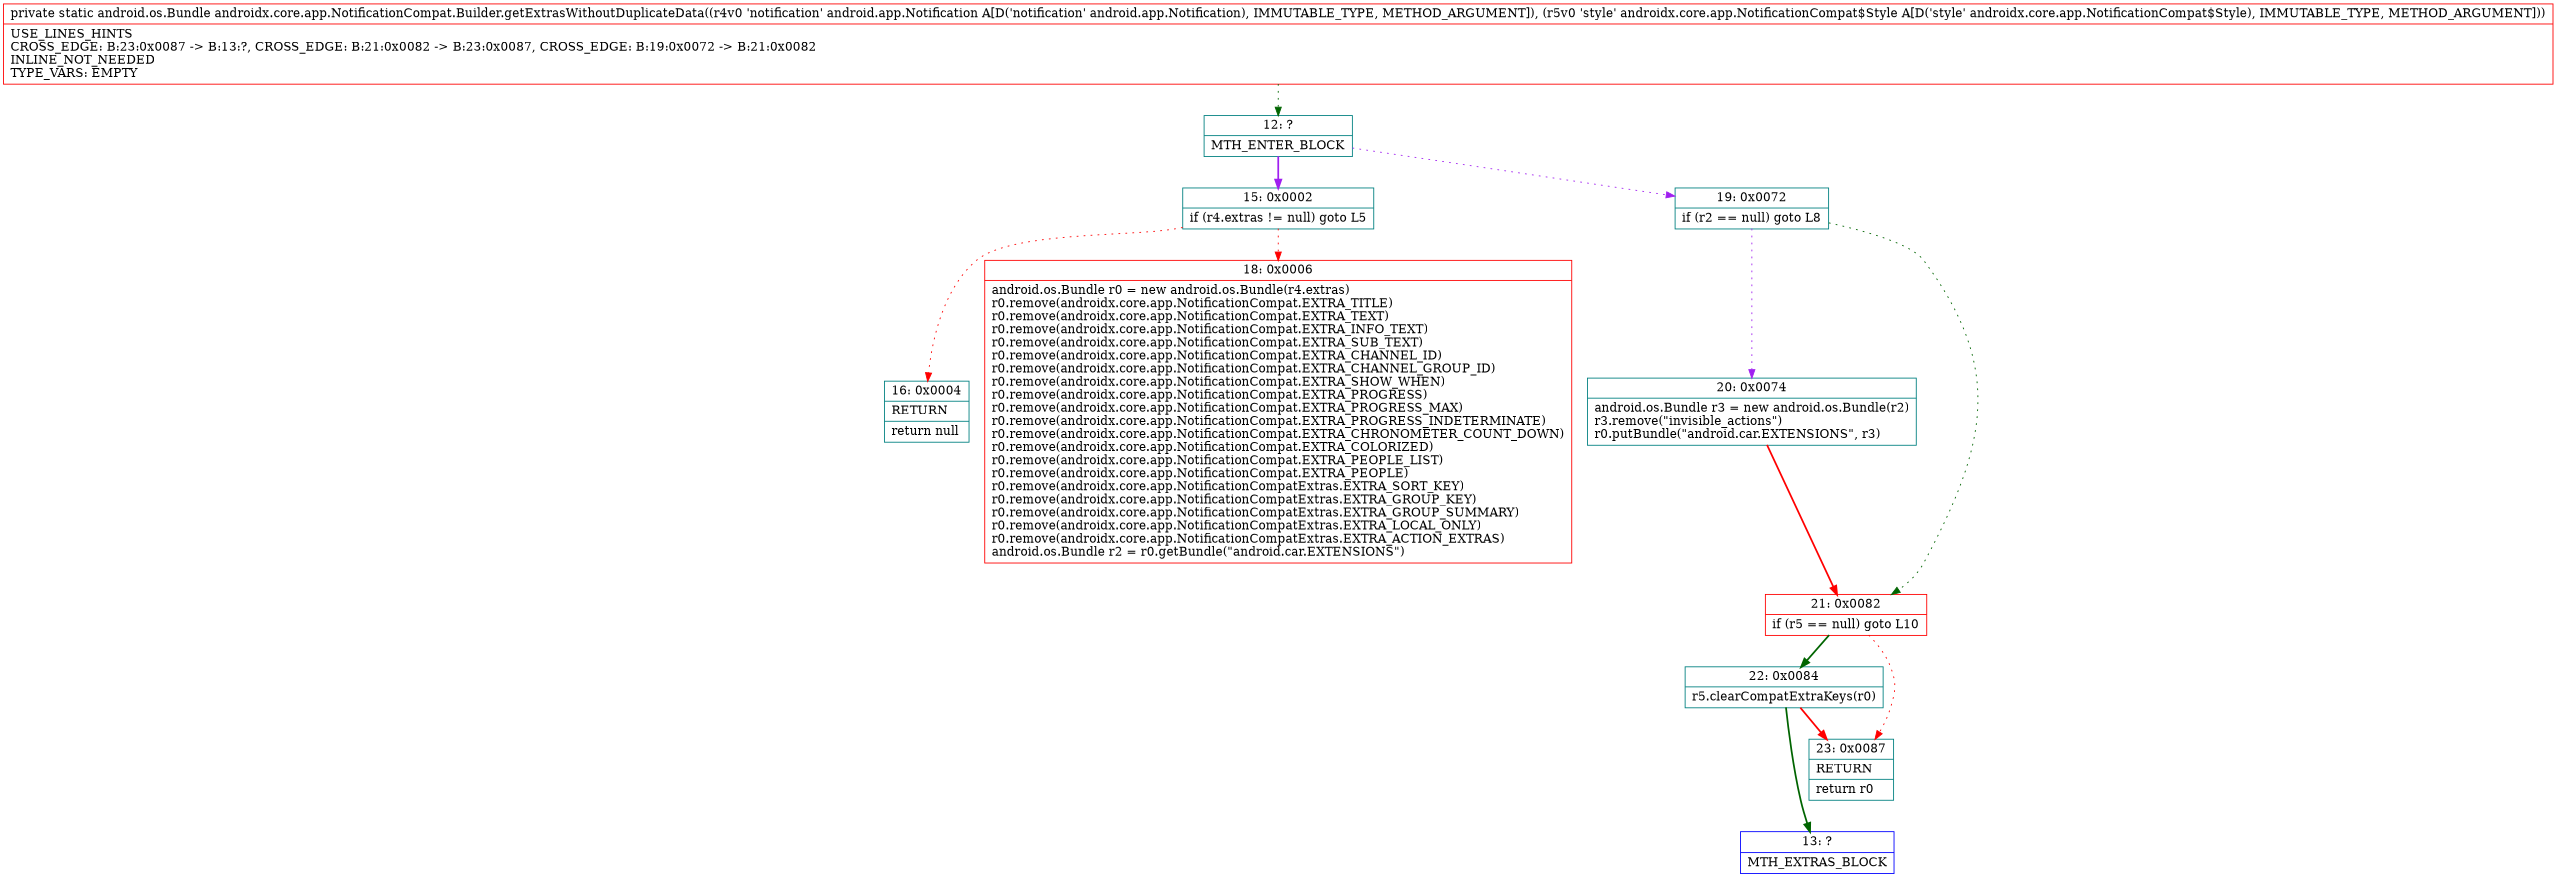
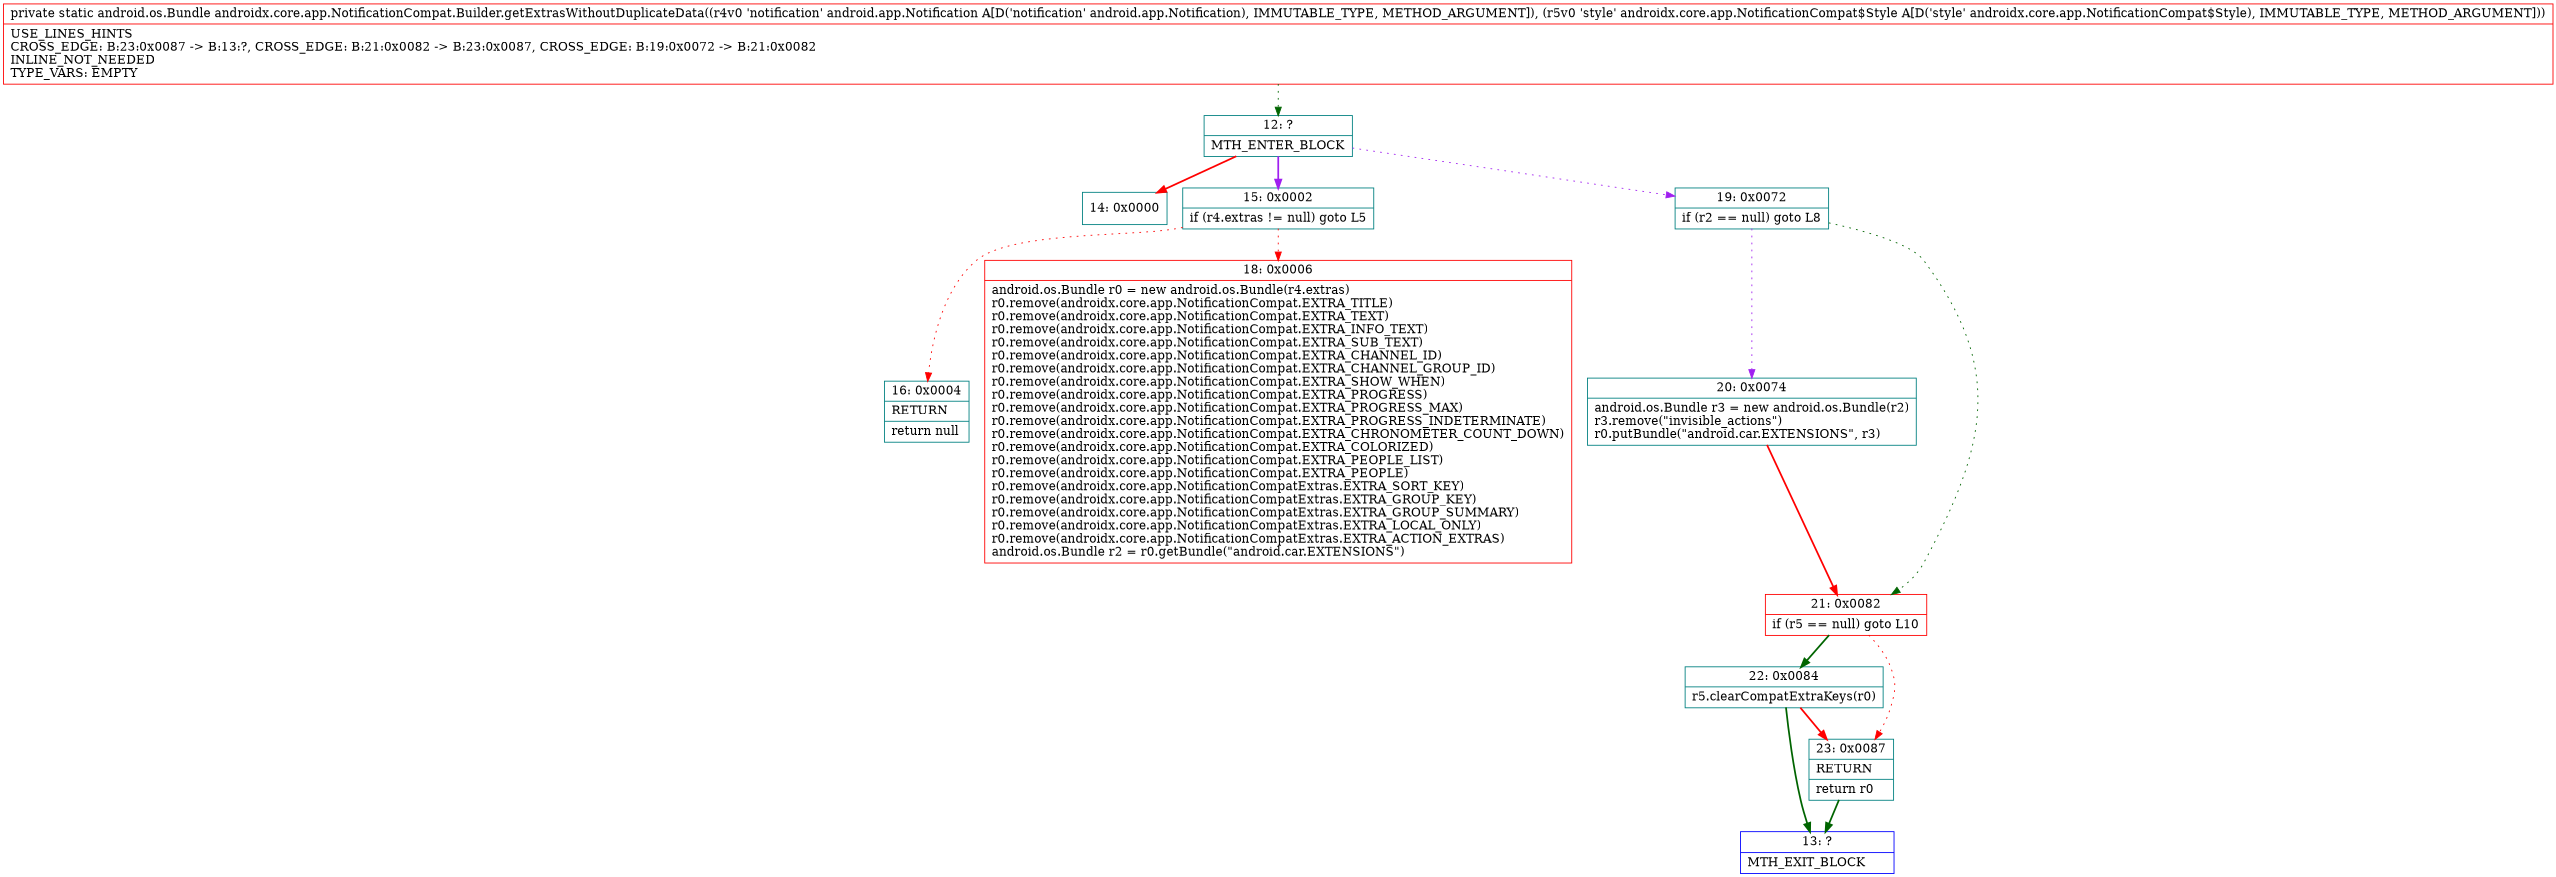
  digraph {
    node [color=teal shape=record]
    edge [color=red style=bold]
    n1 [label="{12\:\ ?|MTH_ENTER_BLOCK\l}"]
+   n2 [label="{14\:\ 0x0000}"]
    n3 [label="{15\:\ 0x0002|if (r4.extras != null) goto L5\l}"]
    n4 [label="{19\:\ 0x0072|if (r2 == null) goto L8\l}"]
    n5 [label="{16\:\ 0x0004|RETURN\l|return null\l}"]
    n6 [color=red label="{18\:\ 0x0006|android.os.Bundle r0 = new android.os.Bundle(r4.extras)\lr0.remove(androidx.core.app.NotificationCompat.EXTRA_TITLE)\lr0.remove(androidx.core.app.NotificationCompat.EXTRA_TEXT)\lr0.remove(androidx.core.app.NotificationCompat.EXTRA_INFO_TEXT)\lr0.remove(androidx.core.app.NotificationCompat.EXTRA_SUB_TEXT)\lr0.remove(androidx.core.app.NotificationCompat.EXTRA_CHANNEL_ID)\lr0.remove(androidx.core.app.NotificationCompat.EXTRA_CHANNEL_GROUP_ID)\lr0.remove(androidx.core.app.NotificationCompat.EXTRA_SHOW_WHEN)\lr0.remove(androidx.core.app.NotificationCompat.EXTRA_PROGRESS)\lr0.remove(androidx.core.app.NotificationCompat.EXTRA_PROGRESS_MAX)\lr0.remove(androidx.core.app.NotificationCompat.EXTRA_PROGRESS_INDETERMINATE)\lr0.remove(androidx.core.app.NotificationCompat.EXTRA_CHRONOMETER_COUNT_DOWN)\lr0.remove(androidx.core.app.NotificationCompat.EXTRA_COLORIZED)\lr0.remove(androidx.core.app.NotificationCompat.EXTRA_PEOPLE_LIST)\lr0.remove(androidx.core.app.NotificationCompat.EXTRA_PEOPLE)\lr0.remove(androidx.core.app.NotificationCompatExtras.EXTRA_SORT_KEY)\lr0.remove(androidx.core.app.NotificationCompatExtras.EXTRA_GROUP_KEY)\lr0.remove(androidx.core.app.NotificationCompatExtras.EXTRA_GROUP_SUMMARY)\lr0.remove(androidx.core.app.NotificationCompatExtras.EXTRA_LOCAL_ONLY)\lr0.remove(androidx.core.app.NotificationCompatExtras.EXTRA_ACTION_EXTRAS)\landroid.os.Bundle r2 = r0.getBundle(\"android.car.EXTENSIONS\")\l}"]
-   n7 [color=blue label="{13\:\ ?|MTH_EXTRAS_BLOCK\l}"]
+   n7 [color=blue label="{13\:\ ?|MTH_EXIT_BLOCK\l}"]
    n8 [label="{20\:\ 0x0074|android.os.Bundle r3 = new android.os.Bundle(r2)\lr3.remove(\"invisible_actions\")\lr0.putBundle(\"android.car.EXTENSIONS\", r3)\l}"]
    n9 [color=red label="{21\:\ 0x0082|if (r5 == null) goto L10\l}"]
    n10 [label="{22\:\ 0x0084|r5.clearCompatExtraKeys(r0)\l}"]
    n11 [label="{23\:\ 0x0087|RETURN\l|return r0\l}"]
    n12 [color=red label="{private static android.os.Bundle androidx.core.app.NotificationCompat.Builder.getExtrasWithoutDuplicateData((r4v0 'notification' android.app.Notification A[D('notification' android.app.Notification), IMMUTABLE_TYPE, METHOD_ARGUMENT]), (r5v0 'style' androidx.core.app.NotificationCompat$Style A[D('style' androidx.core.app.NotificationCompat$Style), IMMUTABLE_TYPE, METHOD_ARGUMENT]))  | USE_LINES_HINTS\lCROSS_EDGE: B:23:0x0087 \-\> B:13:?, CROSS_EDGE: B:21:0x0082 \-\> B:23:0x0087, CROSS_EDGE: B:19:0x0072 \-\> B:21:0x0082\lINLINE_NOT_NEEDED\lTYPE_VARS: EMPTY\l}"]
+   n1 -> n2
    n1 -> n3 [color=purple]
    n1 -> n4 [color=purple style=dotted]
    n3 -> n5 [style=dotted]
    n3 -> n6 [style=dotted]
    n4 -> n8 [color=purple style=dotted]
    n4 -> n9 [color=darkgreen style=dotted]
    n8 -> n9
    n9 -> n10 [color=darkgreen]
    n9 -> n11 [style=dotted]
    n10 -> n7 [color=darkgreen]
    n10 -> n11
+   n11 -> n7 [color=darkgreen]
    n12 -> n1 [color=darkgreen style=dotted]
  }
